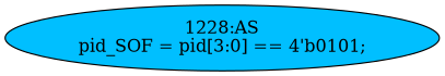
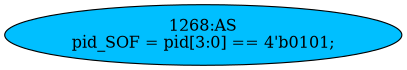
  strict digraph {
    fontname="DejaVu Serif"
-   n1 [ast="<pyverilog.vparser.ast.Assign object at 0x7f0647e56d90>" def_var="['pid_SOF']" fillcolor=deepskyblue label="1228:AS\npid_SOF = pid[3:0] == 4'b0101;" statements="[]" style=filled typ=Assign use_var="['pid']" fontname="DejaVu Serif"]
+   n1 [ast="<pyverilog.vparser.ast.Assign object at 0x7f0647e56d90>" def_var="['pid_SOF']" fillcolor=deepskyblue label="1268:AS\npid_SOF = pid[3:0] == 4'b0101;" statements="[]" style=filled typ=Assign use_var="['pid']" fontname="DejaVu Serif"]
  }
